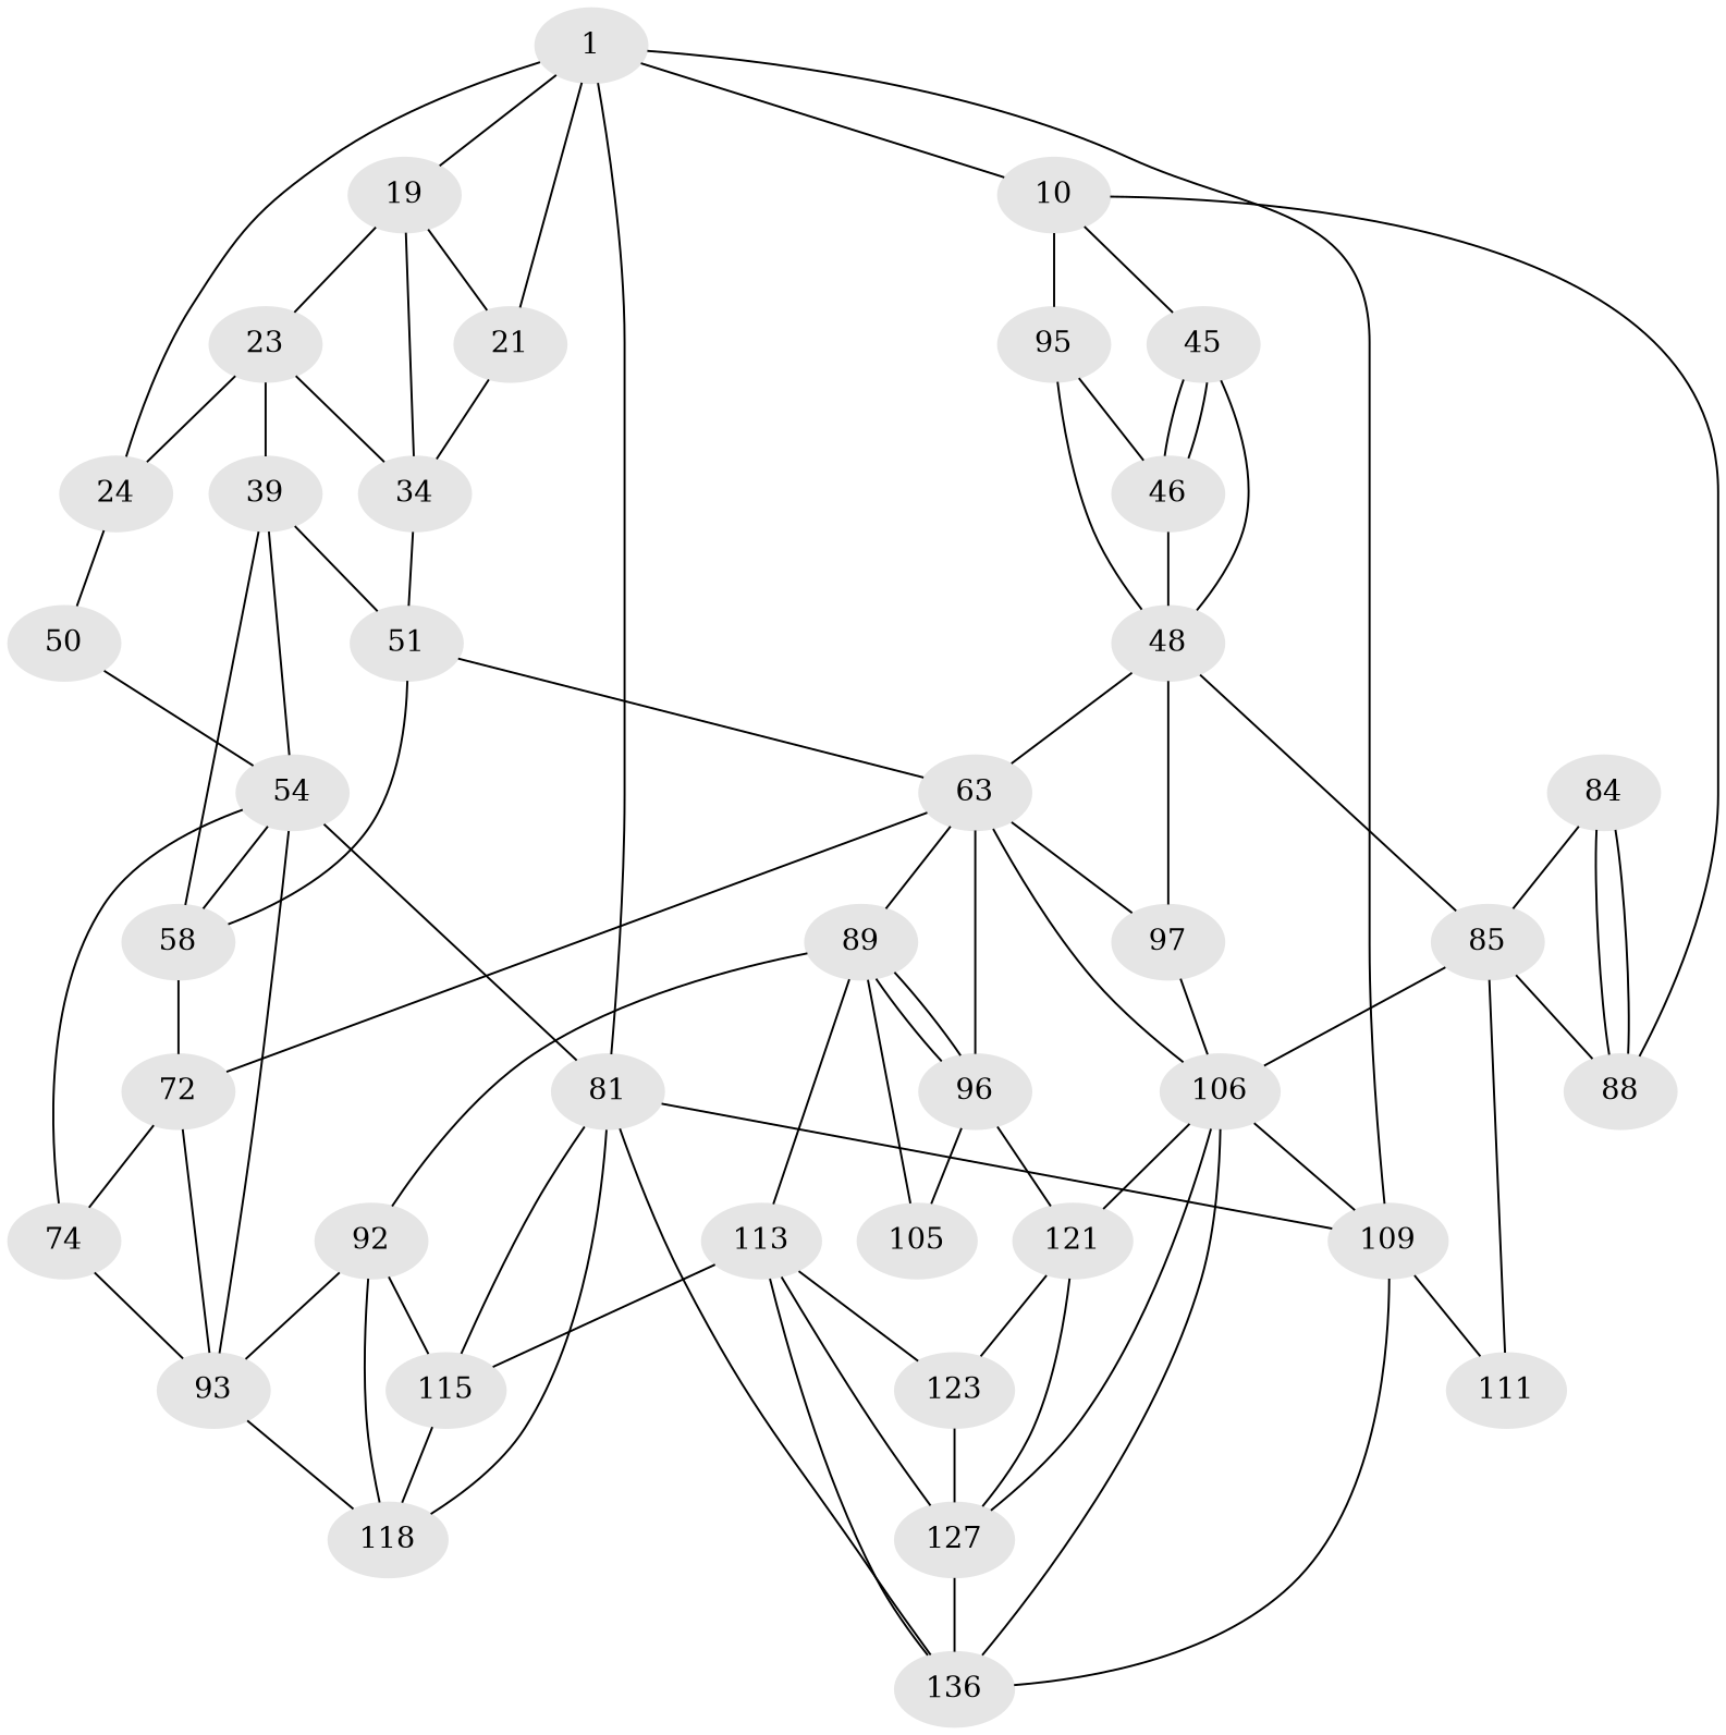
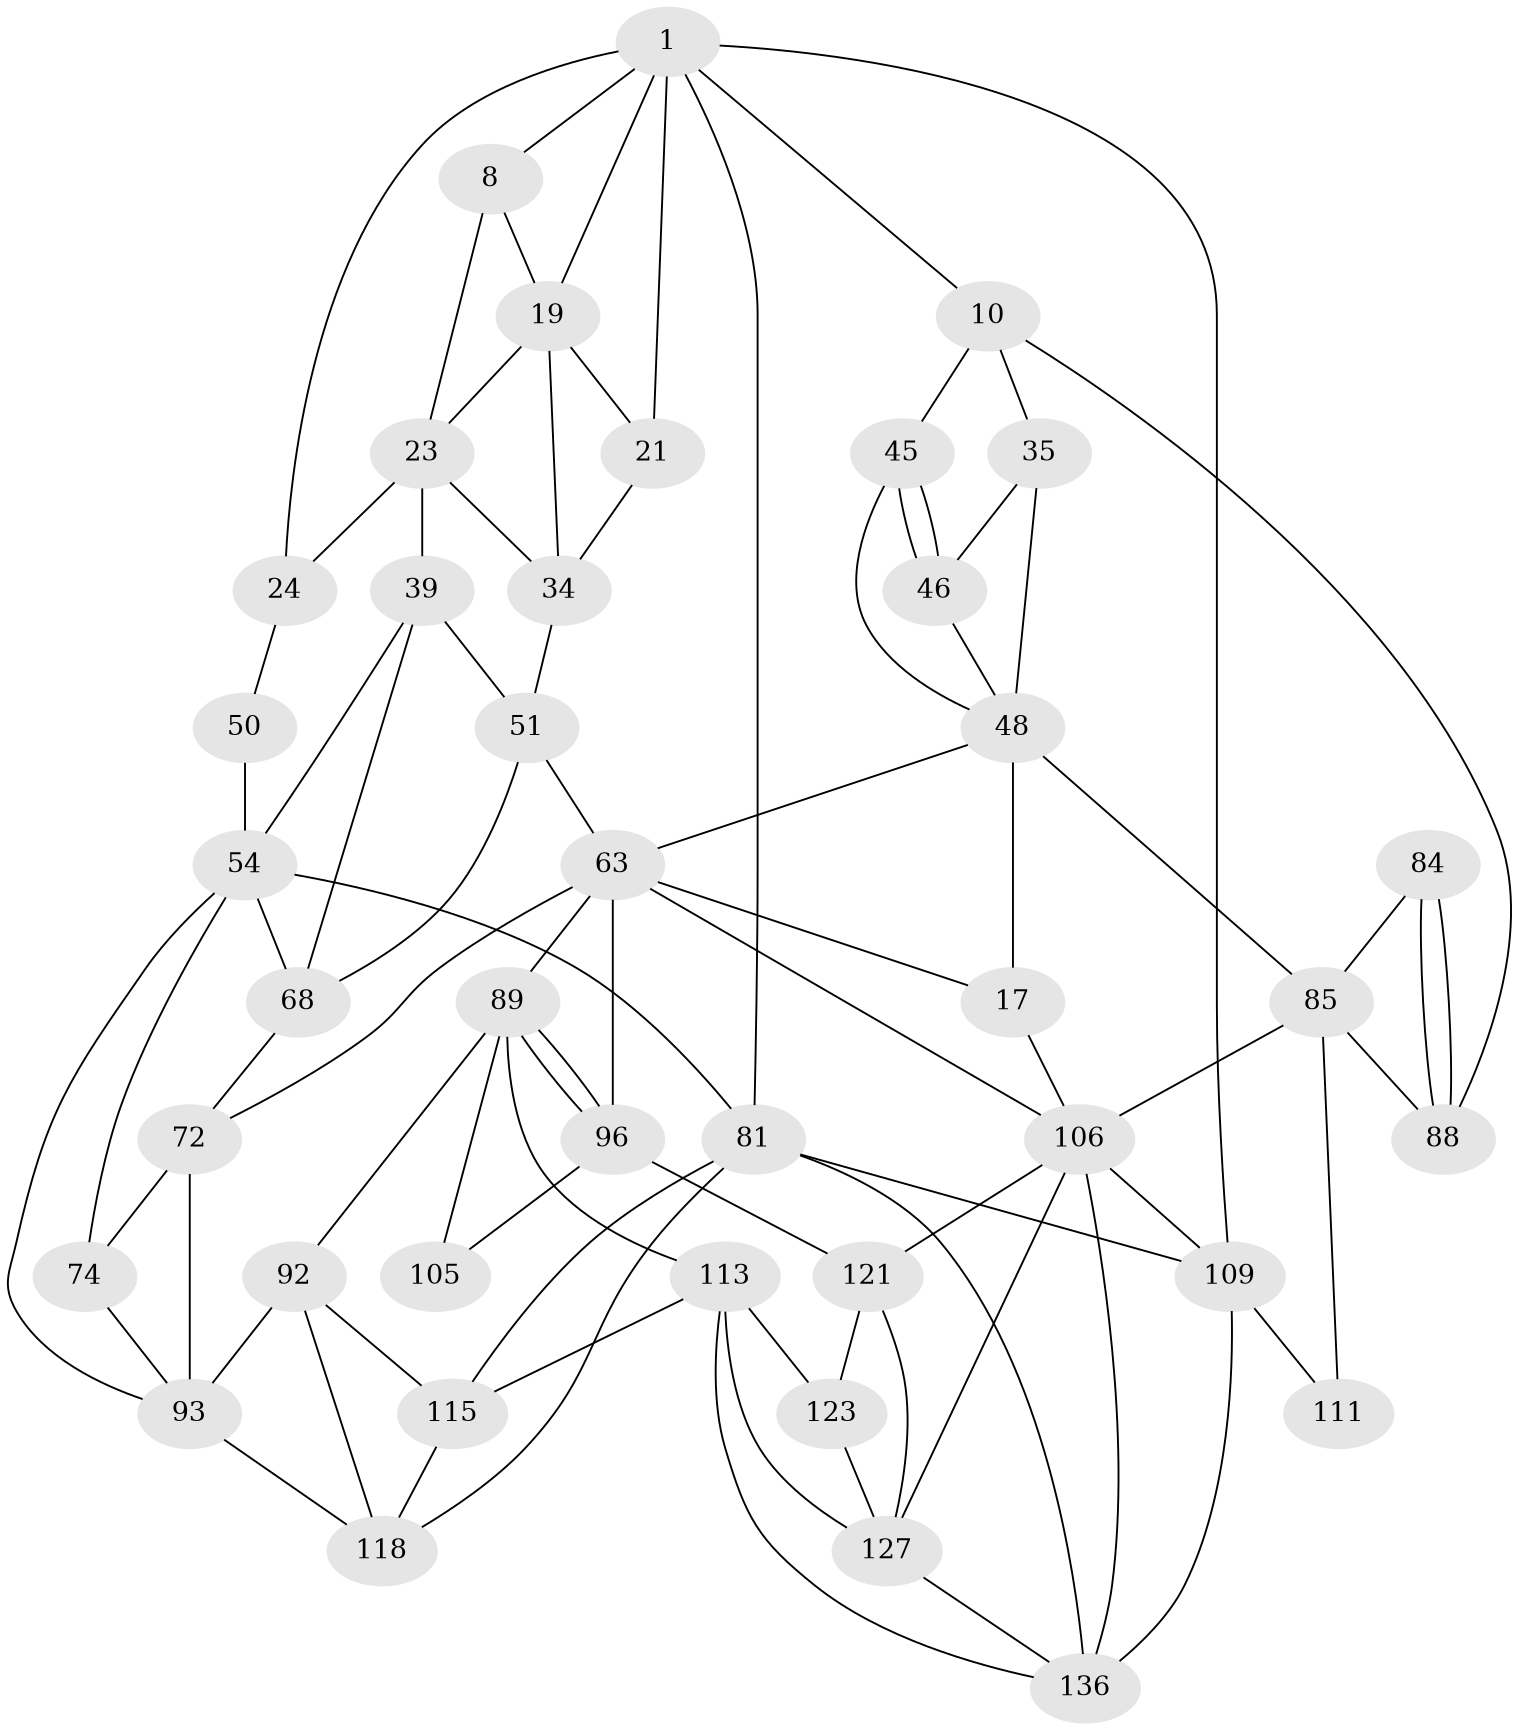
  graph {
    node [color=gray90 style=filled]
    1 [super="+2+6"]
+   8 [super="+9"]
    10 [super="+68+11"]
    19 [super="+31+20"]
    21 [super="+32+22"]
    24 [super="+25"]
    81 [super="+82"]
    109 [super="+110+139"]
    23 [super="+27"]
-   35 [super="+36" label=95]
+   35 [super="+36"]
    45
    88
    34 [super="+37"]
    50
    115 [super="+135"]
    118 [super="+133"]
    136 [super="+138"]
    111
    39 [super="+40+52"]
    46
    48 [super="+49+60"]
    51 [super="+65"]
    54 [super="+70+55"]
-   58 [super="+71+59"]
+   58 [super="+71+59" label=68]
    63 [super="+64+95"]
    85 [super="+86+99"]
-   97 [super="+98"]
+   97 [super="+98" label=17]
    74 [super="+77"]
    93 [super="+117"]
    72 [super="+73"]
    89 [super="+90"]
    96 [super="+104"]
    106 [super="+130+107"]
    92 [super="+116"]
    105
    113 [super="+114+124"]
    121 [super="+122"]
    127 [super="+128+131"]
    84
    123 [super="+129"]
+   1 -- 8
    1 -- 10 [weight=2]
    1 -- 19
    1 -- 21 [weight=2]
    1 -- 24
    1 -- 81
    1 -- 109
+   8 -- 19
+   8 -- 23
    10 -- 35 [weight=2]
    10 -- 45
    10 -- 88
    19 -- 21
    19 -- 23
    19 -- 34
    21 -- 34
    24 -- 50 [weight=2]
    81 -- 109
    81 -- 115
    81 -- 118
    81 -- 136
    109 -- 136
    109 -- 111
    23 -- 24 [weight=2]
    23 -- 34
    23 -- 39 [weight=2]
    35 -- 46
    35 -- 48 [weight=2]
    45 -- 46
    45 -- 46
    45 -- 48
    34 -- 51
    50 -- 54
    115 -- 118
    39 -- 51 [weight=2]
    39 -- 54
    39 -- 58 [weight=2]
    46 -- 48
    48 -- 63
    48 -- 85
    48 -- 97 [weight=2]
    51 -- 58
    51 -- 63
    54 -- 81
    54 -- 58
    54 -- 74 [weight=2]
    54 -- 93
    58 -- 72
    63 -- 97
    63 -- 72
    63 -- 89
    63 -- 96
    63 -- 106
    85 -- 88
    85 -- 111 [weight=2]
    85 -- 106
    97 -- 106
    74 -- 93
    93 -- 118
    72 -- 74 [weight=2]
    72 -- 93
    89 -- 96
    89 -- 96
    89 -- 92
    89 -- 105 [weight=2]
    89 -- 113
    96 -- 105
    96 -- 121
    106 -- 109 [weight=2]
    106 -- 136
    106 -- 121
    106 -- 127
    92 -- 115
    92 -- 118
    92 -- 93
    113 -- 115
    113 -- 136
    113 -- 127
    113 -- 123
    121 -- 127
    121 -- 123
    127 -- 136
    84 -- 88
    84 -- 88
    84 -- 85
    123 -- 127 [weight=2]
  }
